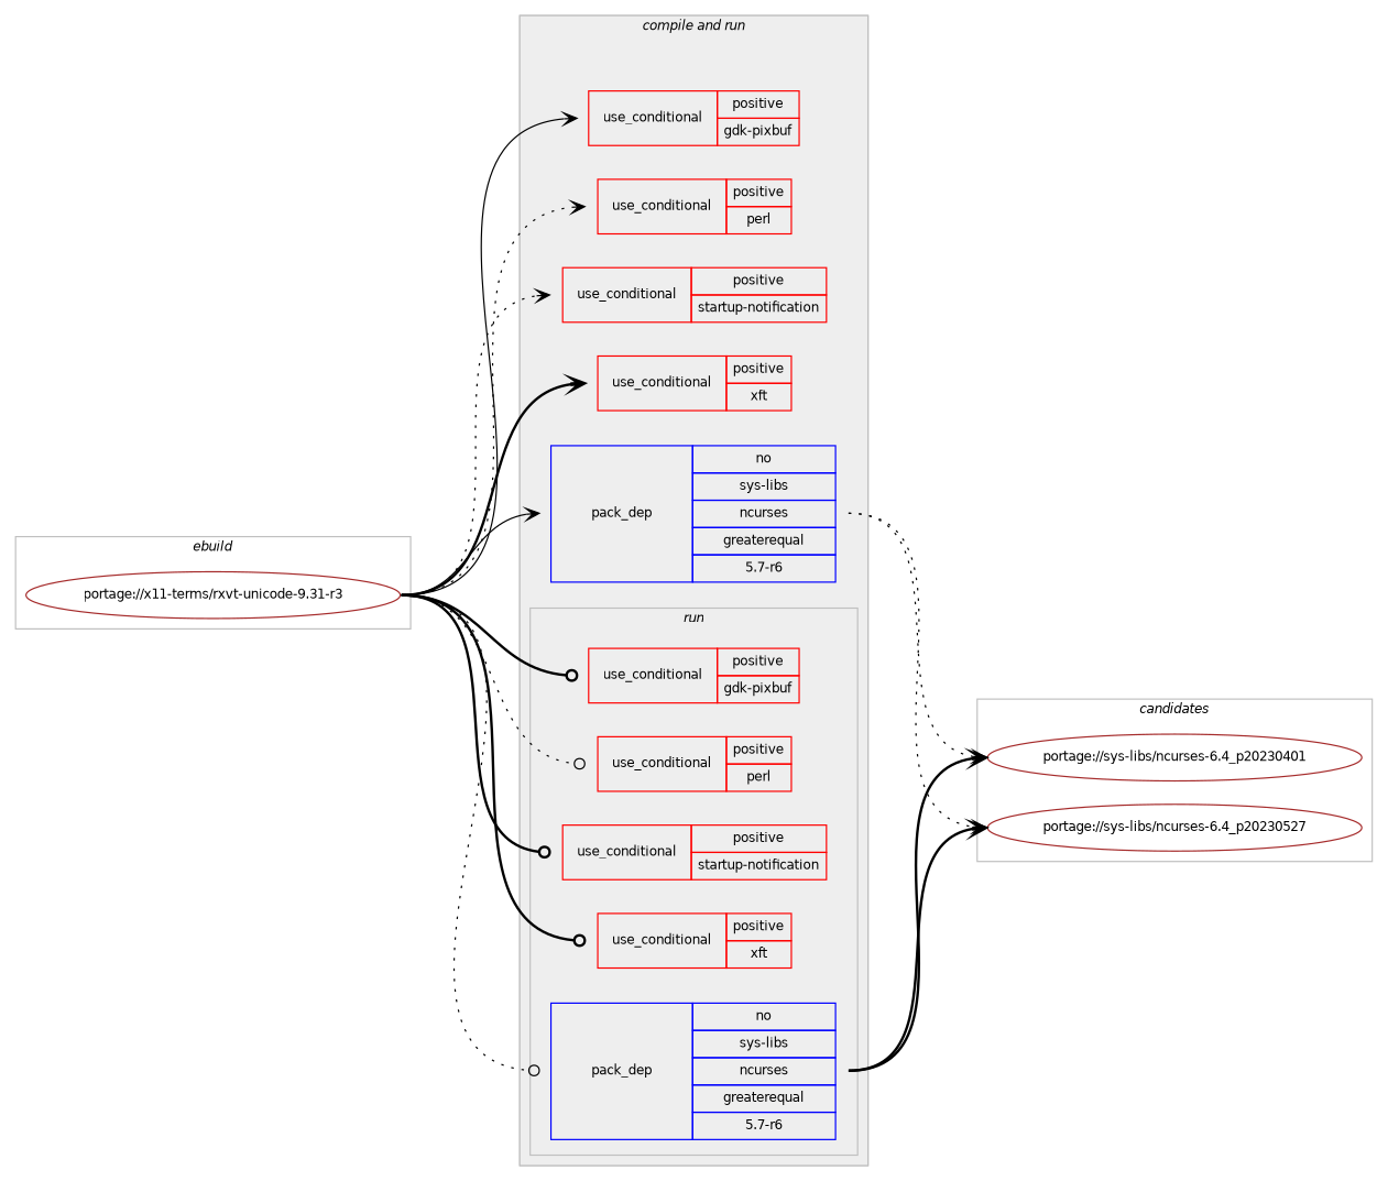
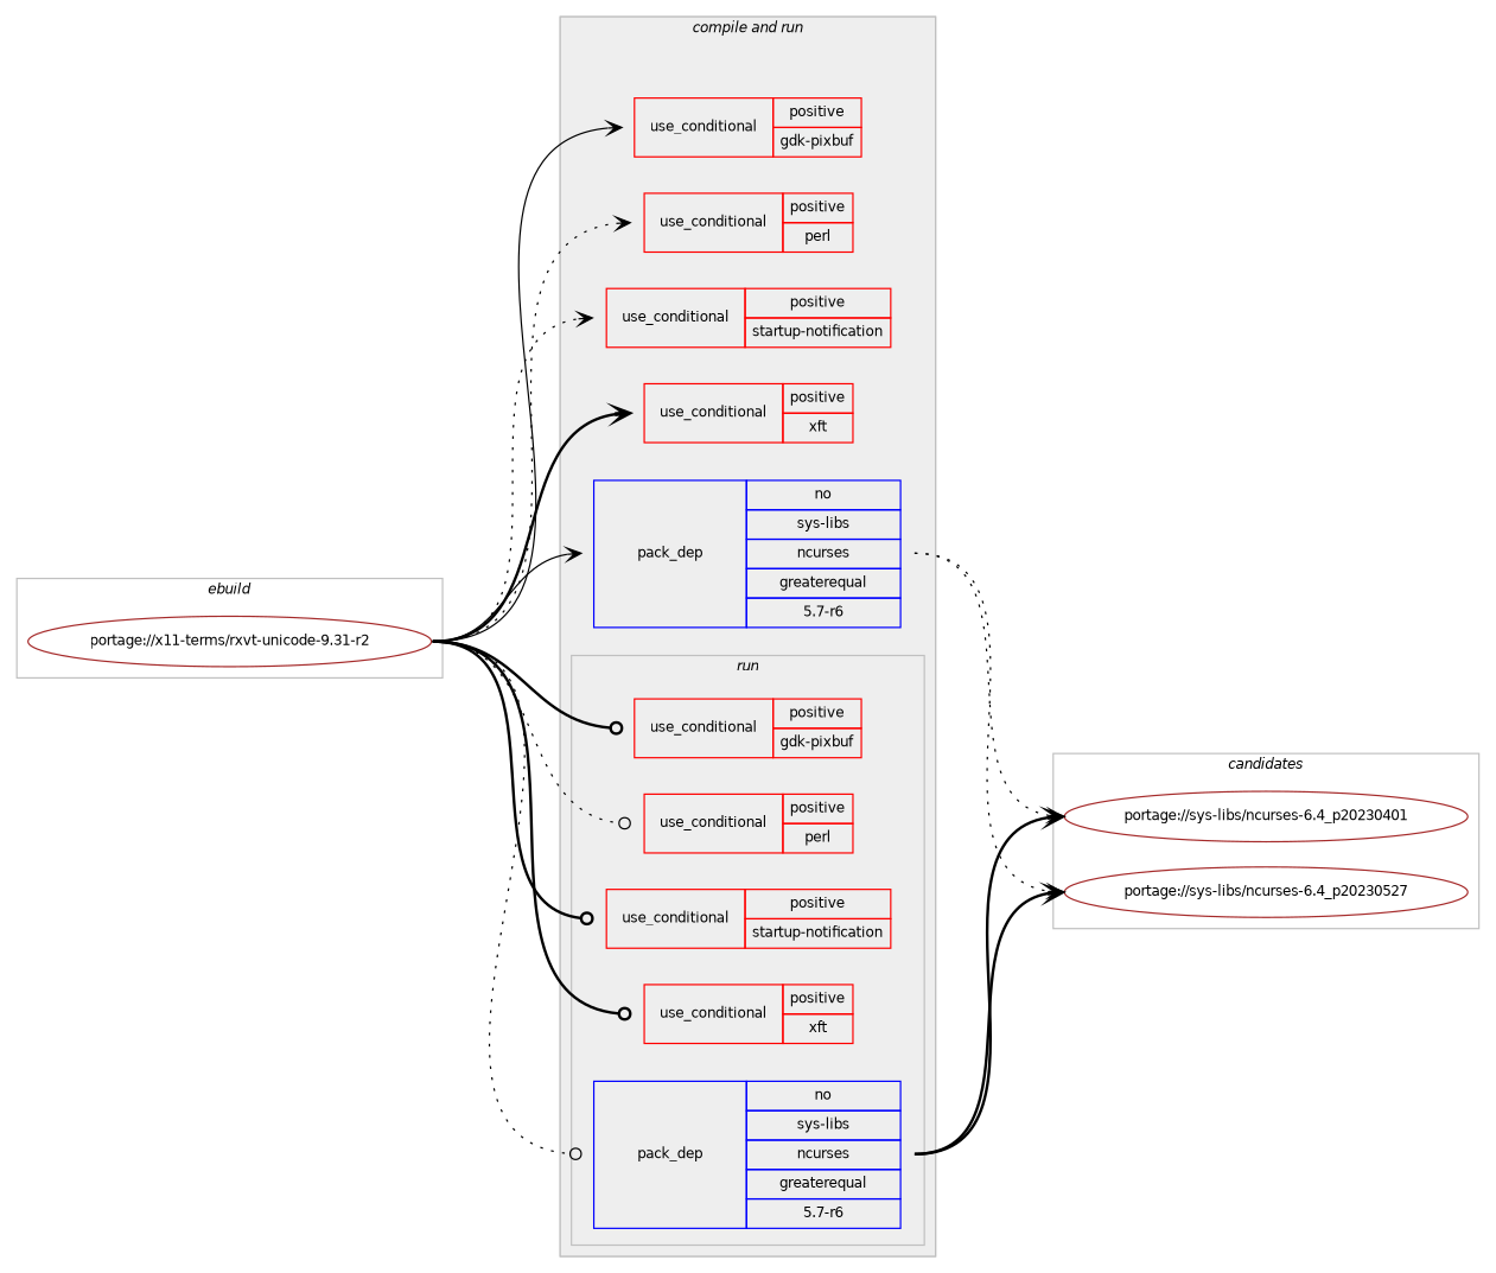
  digraph {
    compound=true
    concentrate=true
    fontname=Helvetica
    fontsize=10
    newrank=true
    rankdir=LR
    ranksep=1.5
    node [color=red fontname=Helvetica fontsize=10 shape=none]
    edge [arrowhead=vee headport=w style=dotted tailport=e weight=20]
-   n1 [color=brown label="portage://x11-terms/rxvt-unicode-9.31-r3" width=4 shape=""]
+   n1 [color=brown label="portage://x11-terms/rxvt-unicode-9.31-r2" width=4 shape=""]
    n2 [label=<<TABLE BORDER="0" CELLBORDER="1" CELLSPACING="0" CELLPADDING="4"><TR><TD ROWSPAN="3" CELLPADDING="10">use_conditional</TD></TR><TR><TD>positive</TD></TR><TR><TD>gdk-pixbuf</TD></TR></TABLE>>]
    n3 [label=<<TABLE BORDER="0" CELLBORDER="1" CELLSPACING="0" CELLPADDING="4"><TR><TD ROWSPAN="3" CELLPADDING="10">use_conditional</TD></TR><TR><TD>positive</TD></TR><TR><TD>perl</TD></TR></TABLE>>]
    n4 [label=<<TABLE BORDER="0" CELLBORDER="1" CELLSPACING="0" CELLPADDING="4"><TR><TD ROWSPAN="3" CELLPADDING="10">use_conditional</TD></TR><TR><TD>positive</TD></TR><TR><TD>startup-notification</TD></TR></TABLE>>]
    n5 [label=<<TABLE BORDER="0" CELLBORDER="1" CELLSPACING="0" CELLPADDING="4"><TR><TD ROWSPAN="3" CELLPADDING="10">use_conditional</TD></TR><TR><TD>positive</TD></TR><TR><TD>xft</TD></TR></TABLE>>]
    n6 [color=blue label=<<TABLE BORDER="0" CELLBORDER="1" CELLSPACING="0" CELLPADDING="4" WIDTH="220"><TR><TD ROWSPAN="6" CELLPADDING="30">pack_dep</TD></TR><TR><TD WIDTH="110">no</TD></TR><TR><TD>sys-libs</TD></TR><TR><TD>ncurses</TD></TR><TR><TD>greaterequal</TD></TR><TR><TD>5.7-r6</TD></TR></TABLE>>]
    n7 [label=<<TABLE BORDER="0" CELLBORDER="1" CELLSPACING="0" CELLPADDING="4"><TR><TD ROWSPAN="3" CELLPADDING="10">use_conditional</TD></TR><TR><TD>positive</TD></TR><TR><TD>gdk-pixbuf</TD></TR></TABLE>>]
    n8 [label=<<TABLE BORDER="0" CELLBORDER="1" CELLSPACING="0" CELLPADDING="4"><TR><TD ROWSPAN="3" CELLPADDING="10">use_conditional</TD></TR><TR><TD>positive</TD></TR><TR><TD>perl</TD></TR></TABLE>>]
    n9 [label=<<TABLE BORDER="0" CELLBORDER="1" CELLSPACING="0" CELLPADDING="4"><TR><TD ROWSPAN="3" CELLPADDING="10">use_conditional</TD></TR><TR><TD>positive</TD></TR><TR><TD>startup-notification</TD></TR></TABLE>>]
    n10 [label=<<TABLE BORDER="0" CELLBORDER="1" CELLSPACING="0" CELLPADDING="4"><TR><TD ROWSPAN="3" CELLPADDING="10">use_conditional</TD></TR><TR><TD>positive</TD></TR><TR><TD>xft</TD></TR></TABLE>>]
    n11 [color=blue label=<<TABLE BORDER="0" CELLBORDER="1" CELLSPACING="0" CELLPADDING="4" WIDTH="220"><TR><TD ROWSPAN="6" CELLPADDING="30">pack_dep</TD></TR><TR><TD WIDTH="110">no</TD></TR><TR><TD>sys-libs</TD></TR><TR><TD>ncurses</TD></TR><TR><TD>greaterequal</TD></TR><TR><TD>5.7-r6</TD></TR></TABLE>>]
    n12 [color=brown label="portage://sys-libs/ncurses-6.4_p20230401" width=4 shape=""]
    n13 [color=brown label="portage://sys-libs/ncurses-6.4_p20230527" width=4 shape=""]
    subgraph cluster_1 {
      color=gray
      label=<<i>ebuild</i>>
      rank=same
      n1
    }
    subgraph cluster_2 {
      color=gray
      label=<<i>dependencies</i>>
      subgraph cluster_3 {
        color=gray
        fillcolor="#eeeeee"
        label=<<i>compile</i>>
        style=filled
        subgraph sub_4 {
          color=gray
          fillcolor="#eeeeee"
          label=<<i>compile</i>>
          style=filled
          n2
        }
        subgraph sub_5 {
          color=gray
          fillcolor="#eeeeee"
          label=<<i>compile</i>>
          style=filled
          n3
        }
        subgraph sub_6 {
          color=gray
          fillcolor="#eeeeee"
          label=<<i>compile</i>>
          style=filled
          n4
        }
        subgraph sub_7 {
          color=gray
          fillcolor="#eeeeee"
          label=<<i>compile</i>>
          style=filled
          n5
        }
        subgraph sub_8 {
          color=gray
          fillcolor="#eeeeee"
          label=<<i>compile</i>>
          style=filled
          n6
        }
      }
      subgraph cluster_9 {
        color=gray
        fillcolor="#eeeeee"
        label=<<i>compile and run</i>>
        style=filled
      }
      subgraph cluster_10 {
        color=gray
        fillcolor="#eeeeee"
        label=<<i>run</i>>
        style=filled
        subgraph sub_11 {
          color=gray
          fillcolor="#eeeeee"
          label=<<i>run</i>>
          style=filled
          n7
        }
        subgraph sub_12 {
          color=gray
          fillcolor="#eeeeee"
          label=<<i>run</i>>
          style=filled
          n8
        }
        subgraph sub_13 {
          color=gray
          fillcolor="#eeeeee"
          label=<<i>run</i>>
          style=filled
          n9
        }
        subgraph sub_14 {
          color=gray
          fillcolor="#eeeeee"
          label=<<i>run</i>>
          style=filled
          n10
        }
        subgraph sub_15 {
          color=gray
          fillcolor="#eeeeee"
          label=<<i>run</i>>
          style=filled
          n11
        }
      }
    }
    subgraph cluster_16 {
      color=gray
      label=<<i>candidates</i>>
      rank=same
      subgraph sub_17 {
        color=black
        label=<<i>candidates</i>>
        nodesep=1
        rank=same
        n12
        n13
      }
      subgraph sub_18 {
        color=black
        label=<<i>candidates</i>>
        nodesep=1
        rank=same
        n12
        n13
      }
    }
    n1 -> n2 [style=solid]
    n1 -> n3
    n1 -> n4
    n1 -> n5 [style=bold]
    n1 -> n6 [style=solid]
    n1 -> n7 [arrowhead=odot style=bold]
    n1 -> n8 [arrowhead=odot]
    n1 -> n9 [arrowhead=odot style=bold]
    n1 -> n10 [arrowhead=odot style=bold]
    n1 -> n11 [arrowhead=odot]
    n6 -> n12 [weight=100]
    n6 -> n13 [weight=100]
    n11 -> n12 [style=bold weight=100]
    n11 -> n13 [style=bold weight=100]
  }
